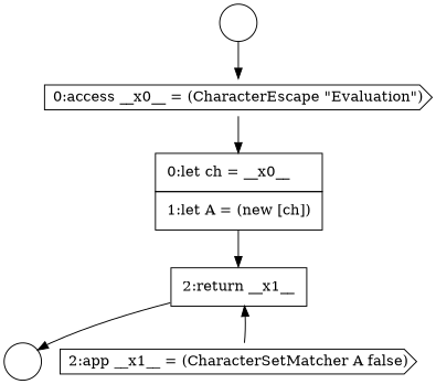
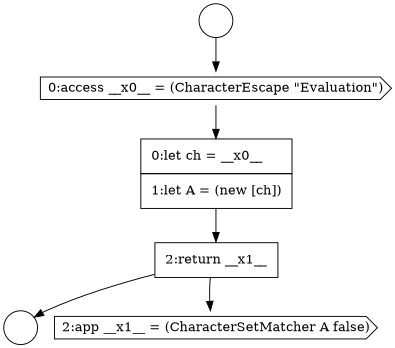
  digraph {
    node [color=black fillcolor=white shape=circle style=filled]
    edge [color=black]
    n1 [label=" "]
    n2 [label=<<font color="black">     <table border="0" cellborder="1" cellspacing="0" cellpadding="10">       <tr><td align="left">2:return __x1__</td></tr>     </table>   </font>> margin=0 shape=none]
    n3 [label=<<font color="black">0:access __x0__ = (CharacterEscape &quot;Evaluation&quot;)</font>> shape=cds]
    n4 [label=<<font color="black">     <table border="0" cellborder="1" cellspacing="0" cellpadding="10">       <tr><td align="left">0:let ch = __x0__</td></tr>       <tr><td align="left">1:let A = (new [ch])</td></tr>     </table>   </font>> margin=0 shape=none]
    n5 [label=<<font color="black">2:app __x1__ = (CharacterSetMatcher A false)</font>> shape=cds]
    n6 [label=" "]
    n2 -> n1
    n3 -> n4
    n4 -> n2
-   n5 -> n2
+   n2 -> n5
    n6 -> n3
  }
